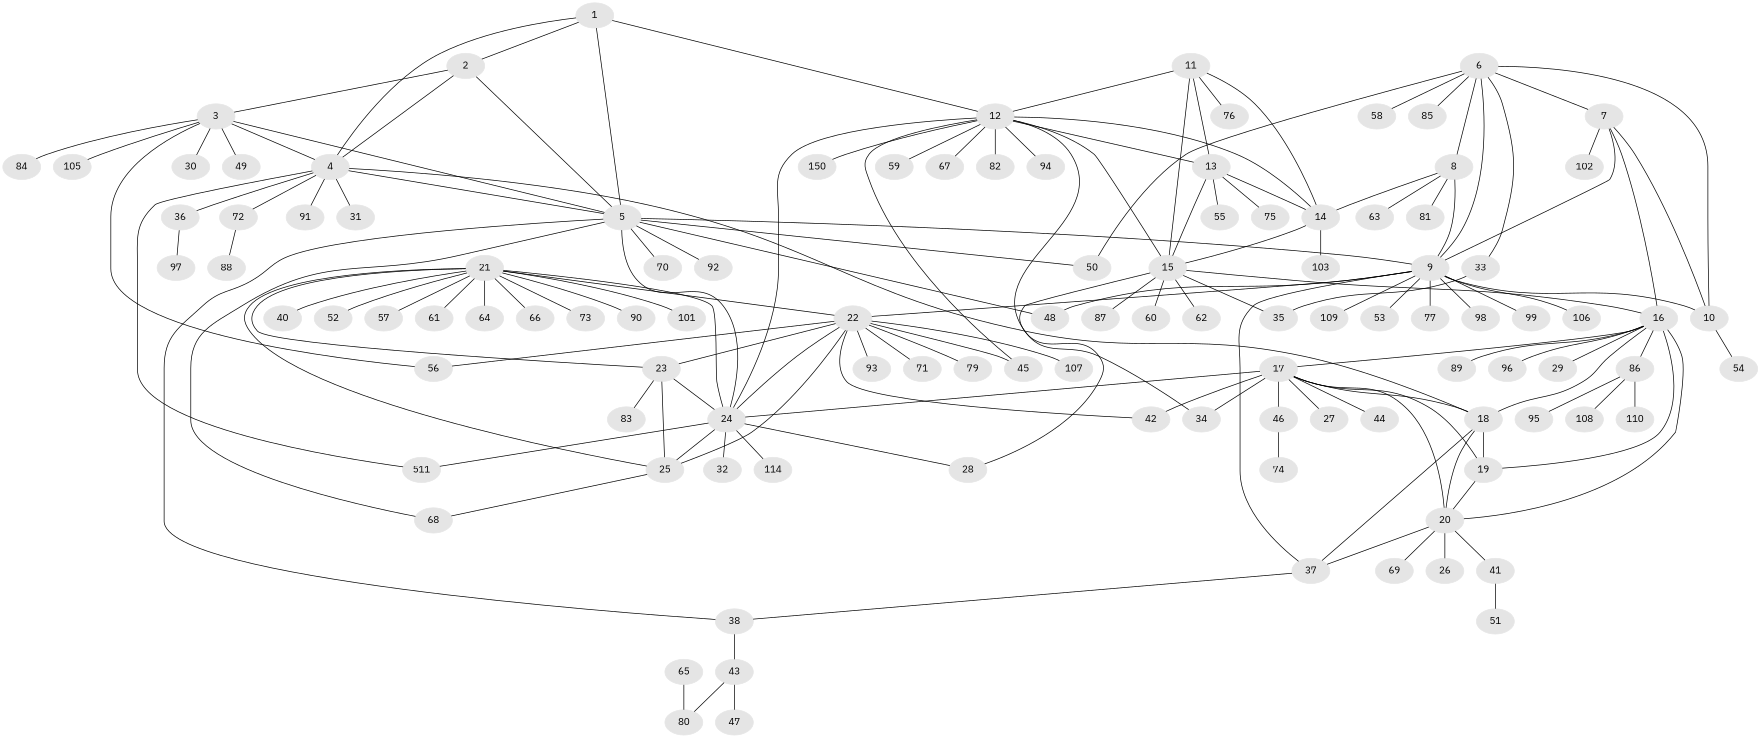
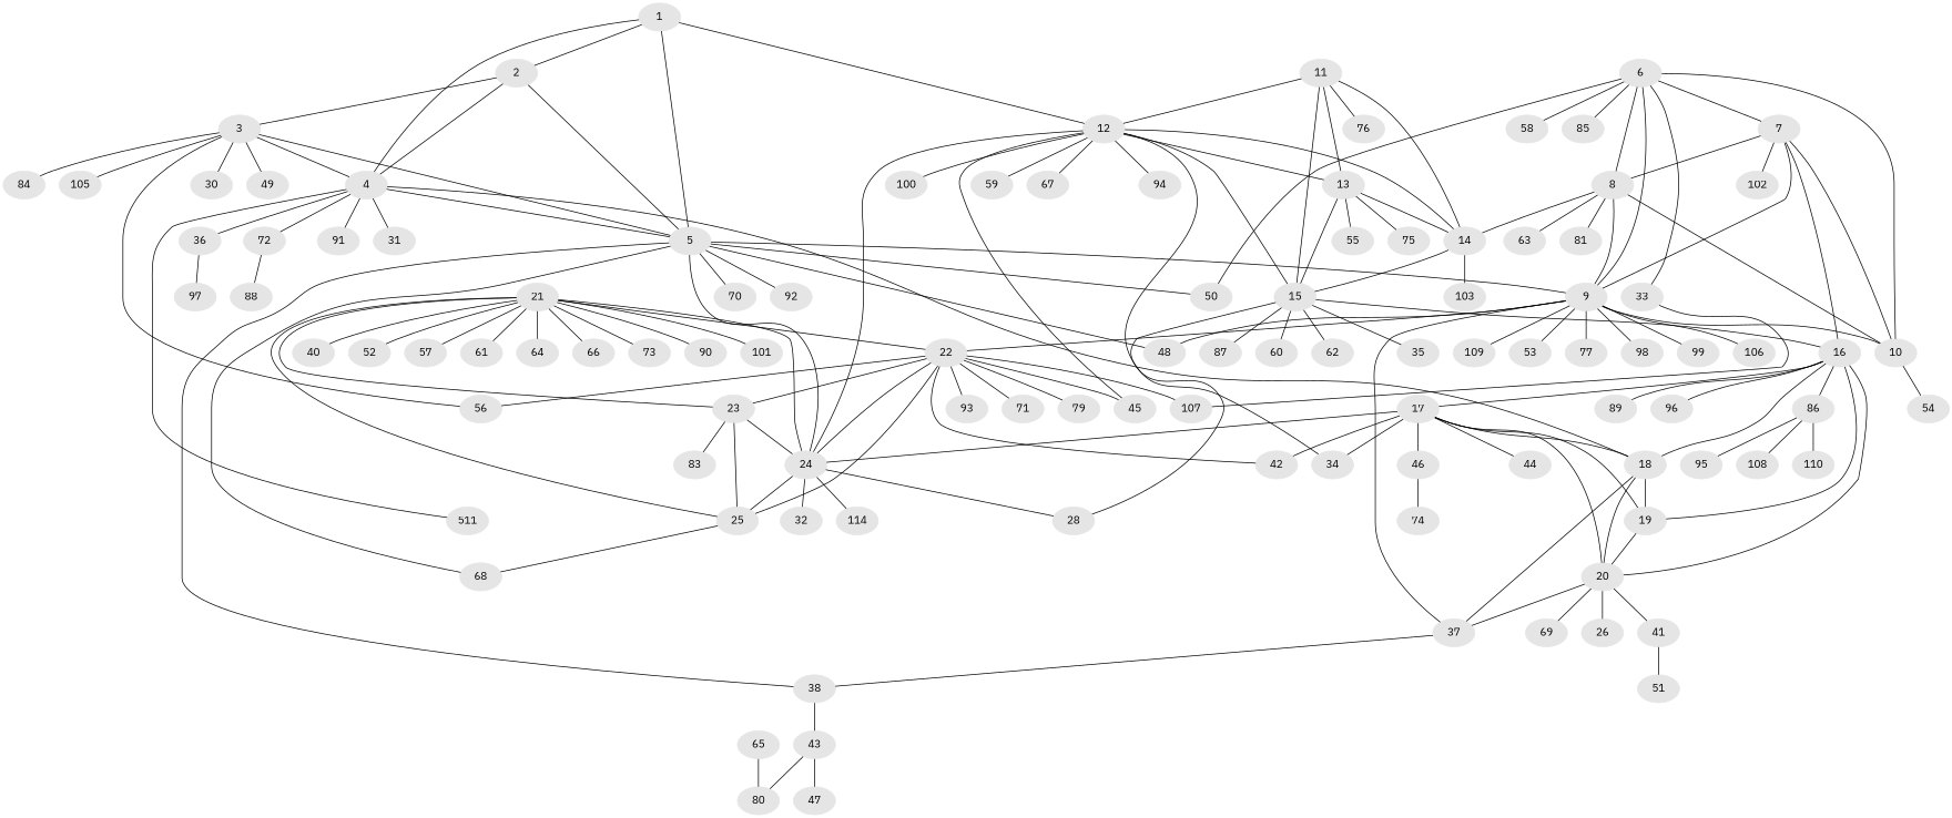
  graph {
    fontname="IBM Plex Sans"
    node [color=gray90 fontname="IBM Plex Sans" style=filled]
    edge [fontname="IBM Plex Sans"]
    1
    2
    4
    5
    12
    3
    30
    49
    56
    84
    105
    18
    31
    36
    72
    91
    n17 [label=511]
    9
    24
    38
    48
    50
    68
    70
    92
    14
    13
    15
    34
    45
    59
    67
-   82
    94
-   100 [label=150]
+   100
    37
    19
    20
    97
    88
    10
    22
    53
    77
    98
    99
    106
    109
    28
    25
    32
    n52 [label=114]
    43
    6
    7
    8
    33
    58
    85
    16
    102
    63
    81
    54
    107
    17
-   29
    86
    89
    96
    103
    42
    23
    71
    79
    93
    11
    76
    55
    75
    35
    60
    62
    87
-   27
    44
    46
    26
    41
    69
    95
    108
    110
    74
    51
    65
    80
    21
    40
    52
    57
    61
    64
    66
    73
    90
    101
    83
    47
    1 -- 2
    1 -- 4
    1 -- 5
    1 -- 12
    2 -- 4
    2 -- 5
    2 -- 3
    4 -- 5
    4 -- 18
    4 -- 31
    4 -- 36
    4 -- 72
    4 -- 91
    4 -- n17
    5 -- 9
    5 -- 24
    5 -- 38
    5 -- 48
    5 -- 50
    5 -- 68
    5 -- 70
    5 -- 92
    12 -- 24
    12 -- 14
    12 -- 13
    12 -- 15
    12 -- 34
    12 -- 45
    12 -- 59
    12 -- 67
-   12 -- 82
    12 -- 94
    12 -- 100
    3 -- 4
    3 -- 5
    3 -- 30
    3 -- 49
    3 -- 56
    3 -- 84
    3 -- 105
    18 -- 37
    18 -- 19
    18 -- 20
    36 -- 97
    72 -- 88
    9 -- 48
    9 -- 37
    9 -- 10
    9 -- 22
    9 -- 53
    9 -- 77
    9 -- 98
    9 -- 99
    9 -- 106
    9 -- 109
-   24 -- n17
    24 -- 28
    24 -- 25
    24 -- 32
    24 -- n52
    38 -- 43
    14 -- 15
    14 -- 103
    13 -- 14
    13 -- 15
    13 -- 55
    13 -- 75
    15 -- 28
    15 -- 16
    15 -- 35
    15 -- 60
    15 -- 62
    15 -- 87
    37 -- 38
    19 -- 20
    20 -- 37
    20 -- 26
    20 -- 41
    20 -- 69
    10 -- 54
    22 -- 56
    22 -- 24
    22 -- 45
    22 -- 25
    22 -- 107
    22 -- 42
    22 -- 23
    22 -- 71
    22 -- 79
    22 -- 93
    25 -- 68
    43 -- 80
    43 -- 47
    6 -- 9
    6 -- 50
    6 -- 10
    6 -- 7
    6 -- 8
    6 -- 33
    6 -- 58
    6 -- 85
    7 -- 9
    7 -- 10
+   7 -- 8
    7 -- 16
    7 -- 102
    8 -- 9
    8 -- 14
+   8 -- 10
    8 -- 63
    8 -- 81
-   33 -- 35
+   33 -- 107
    16 -- 18
    16 -- 19
    16 -- 20
    16 -- 17
-   16 -- 29
    16 -- 86
    16 -- 89
    16 -- 96
    17 -- 18
    17 -- 24
    17 -- 34
    17 -- 19
    17 -- 20
    17 -- 42
-   17 -- 27
    17 -- 44
    17 -- 46
    86 -- 95
    86 -- 108
    86 -- 110
    23 -- 24
    23 -- 25
    23 -- 83
    11 -- 12
    11 -- 14
    11 -- 13
    11 -- 15
    11 -- 76
    46 -- 74
    41 -- 51
    65 -- 80
    21 -- 24
    21 -- 22
    21 -- 25
    21 -- 23
    21 -- 40
    21 -- 52
    21 -- 57
    21 -- 61
    21 -- 64
    21 -- 66
    21 -- 73
    21 -- 90
    21 -- 101
  }
